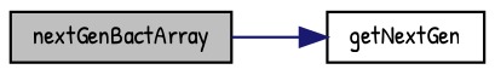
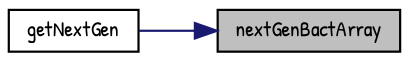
  digraph {
    rankdir=LR
    fontname="Patrick Hand"
    node [color=black fontname="Patrick Hand" fontsize=10 shape=record style=filled]
    n1 [fillcolor=grey75 fontcolor=black height=0.2 label=nextGenBactArray width=0.4]
    n2 [fillcolor=white height=0.2 label=getNextGen width=0.4]
-   n1 -> n2 [color=midnightblue fontname="Patrick Hand" fontsize=10 labelfontname=Helvetica labelfontsize=10 style=solid]
+   n2 -> n1 [color=midnightblue fontname="Patrick Hand" fontsize=10 labelfontname=Helvetica labelfontsize=10 style=solid]
  }
